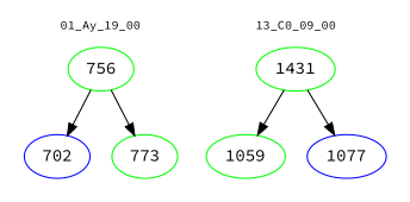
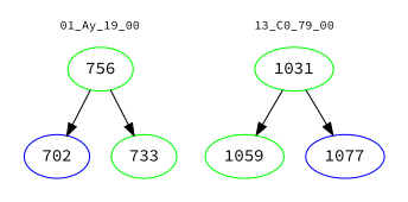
  digraph {
    fontname="Source Code Pro"
    node [color=green fontname="Source Code Pro"]
    edge [color=black fontname="Source Code Pro"]
    n1 [label=756]
    n2 [color=blue label=702]
-   n3 [label=773]
-   n4 [label=1431]
+   n3 [label=733]
+   n4 [label=1031]
    n5 [label=1059]
    n6 [color=blue label=1077]
    subgraph cluster_1 {
      color=white
      fontsize=10
      label="01_Ay_19_00"
      n1
      n2
      n3
    }
    subgraph cluster_2 {
      color=white
      fontsize=10
-     label="13_C0_09_00"
+     label="13_C0_79_00"
      n4
      n5
      n6
    }
    n1 -> n2
    n1 -> n3
    n4 -> n5
    n4 -> n6
  }
